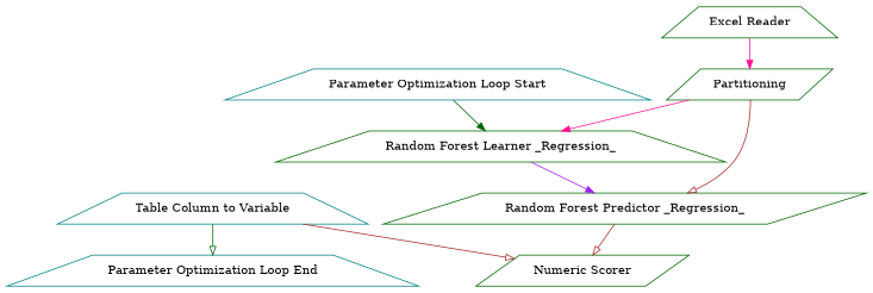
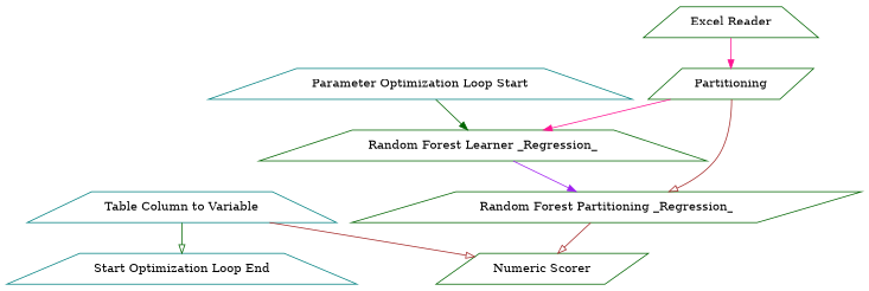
  digraph {
    rankdir=TB
    node [color=darkgreen shape=trapezium]
    edge [arrowhead=onormal color=brown]
    n1 [color=teal label="Table Column to Variable"]
-   n2 [color=teal label="Parameter Optimization Loop End"]
+   n2 [color=teal label="Start Optimization Loop End"]
    n3 [label="Numeric Scorer" shape=parallelogram]
    n4 [color=teal label="Parameter Optimization Loop Start"]
    n5 [label="Random Forest Learner _Regression_"]
-   n6 [label="Random Forest Predictor _Regression_" shape=parallelogram]
+   n6 [label="Random Forest Partitioning _Regression_" shape=parallelogram]
    n7 [label="Excel Reader"]
    n8 [label=Partitioning shape=parallelogram]
    n1 -> n2 [color=darkgreen]
    n1 -> n3
    n4 -> n5 [arrowhead=normal color=darkgreen]
    n5 -> n6 [arrowhead=normal color=purple]
    n6 -> n3
    n7 -> n8 [arrowhead=normal color=deeppink]
    n8 -> n5 [arrowhead=normal color=deeppink]
    n8 -> n6
  }
